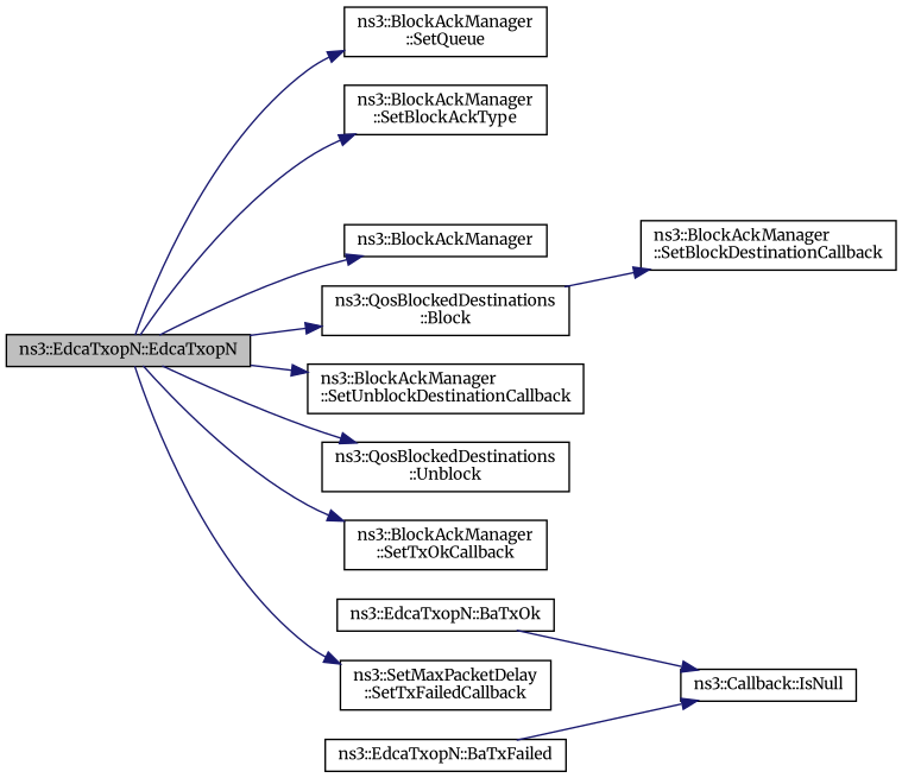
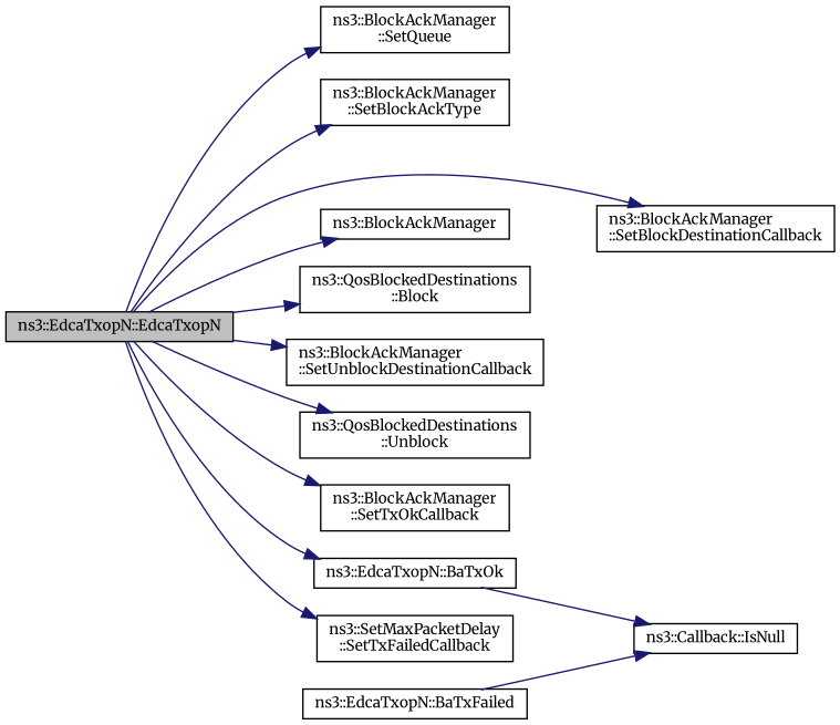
  digraph {
    fontname=Merriweather
    rankdir=LR
    node [color=black fillcolor=white fontname=Merriweather fontsize=10 shape=record style=filled]
    edge [color=midnightblue fontname=Merriweather fontsize=10 labelfontname=Helvetica labelfontsize=10 style=solid]
    n1 [fillcolor=grey75 fontcolor=black height=0.2 label="ns3::EdcaTxopN::EdcaTxopN" width=0.4]
    n2 [height=0.2 label="ns3::BlockAckManager\l::SetQueue" width=0.4]
    n3 [height=0.2 label="ns3::BlockAckManager\l::SetBlockAckType" width=0.4]
    n4 [height=0.2 label="ns3::BlockAckManager\l::SetBlockDestinationCallback" width=0.4]
    n5 [height=0.2 label="ns3::BlockAckManager" width=0.4]
    n6 [height=0.2 label="ns3::QosBlockedDestinations\l::Block" width=0.4]
    n7 [height=0.2 label="ns3::BlockAckManager\l::SetUnblockDestinationCallback" width=0.4]
    n8 [height=0.2 label="ns3::QosBlockedDestinations\l::Unblock" width=0.4]
    n9 [height=0.2 label="ns3::BlockAckManager\l::SetTxOkCallback" width=0.4]
    n10 [height=0.2 label="ns3::EdcaTxopN::BaTxOk" width=0.4]
    n11 [height=0.2 label="ns3::SetMaxPacketDelay\l::SetTxFailedCallback" width=0.4]
    n12 [height=0.2 label="ns3::Callback::IsNull" width=0.4]
    n13 [height=0.2 label="ns3::EdcaTxopN::BaTxFailed" width=0.4]
    n1 -> n2
    n1 -> n3
-   n6 -> n4
+   n1 -> n4
    n1 -> n5
    n1 -> n6
    n1 -> n7
    n1 -> n8
    n1 -> n9
+   n1 -> n10
    n1 -> n11
    n10 -> n12
    n13 -> n12
  }
